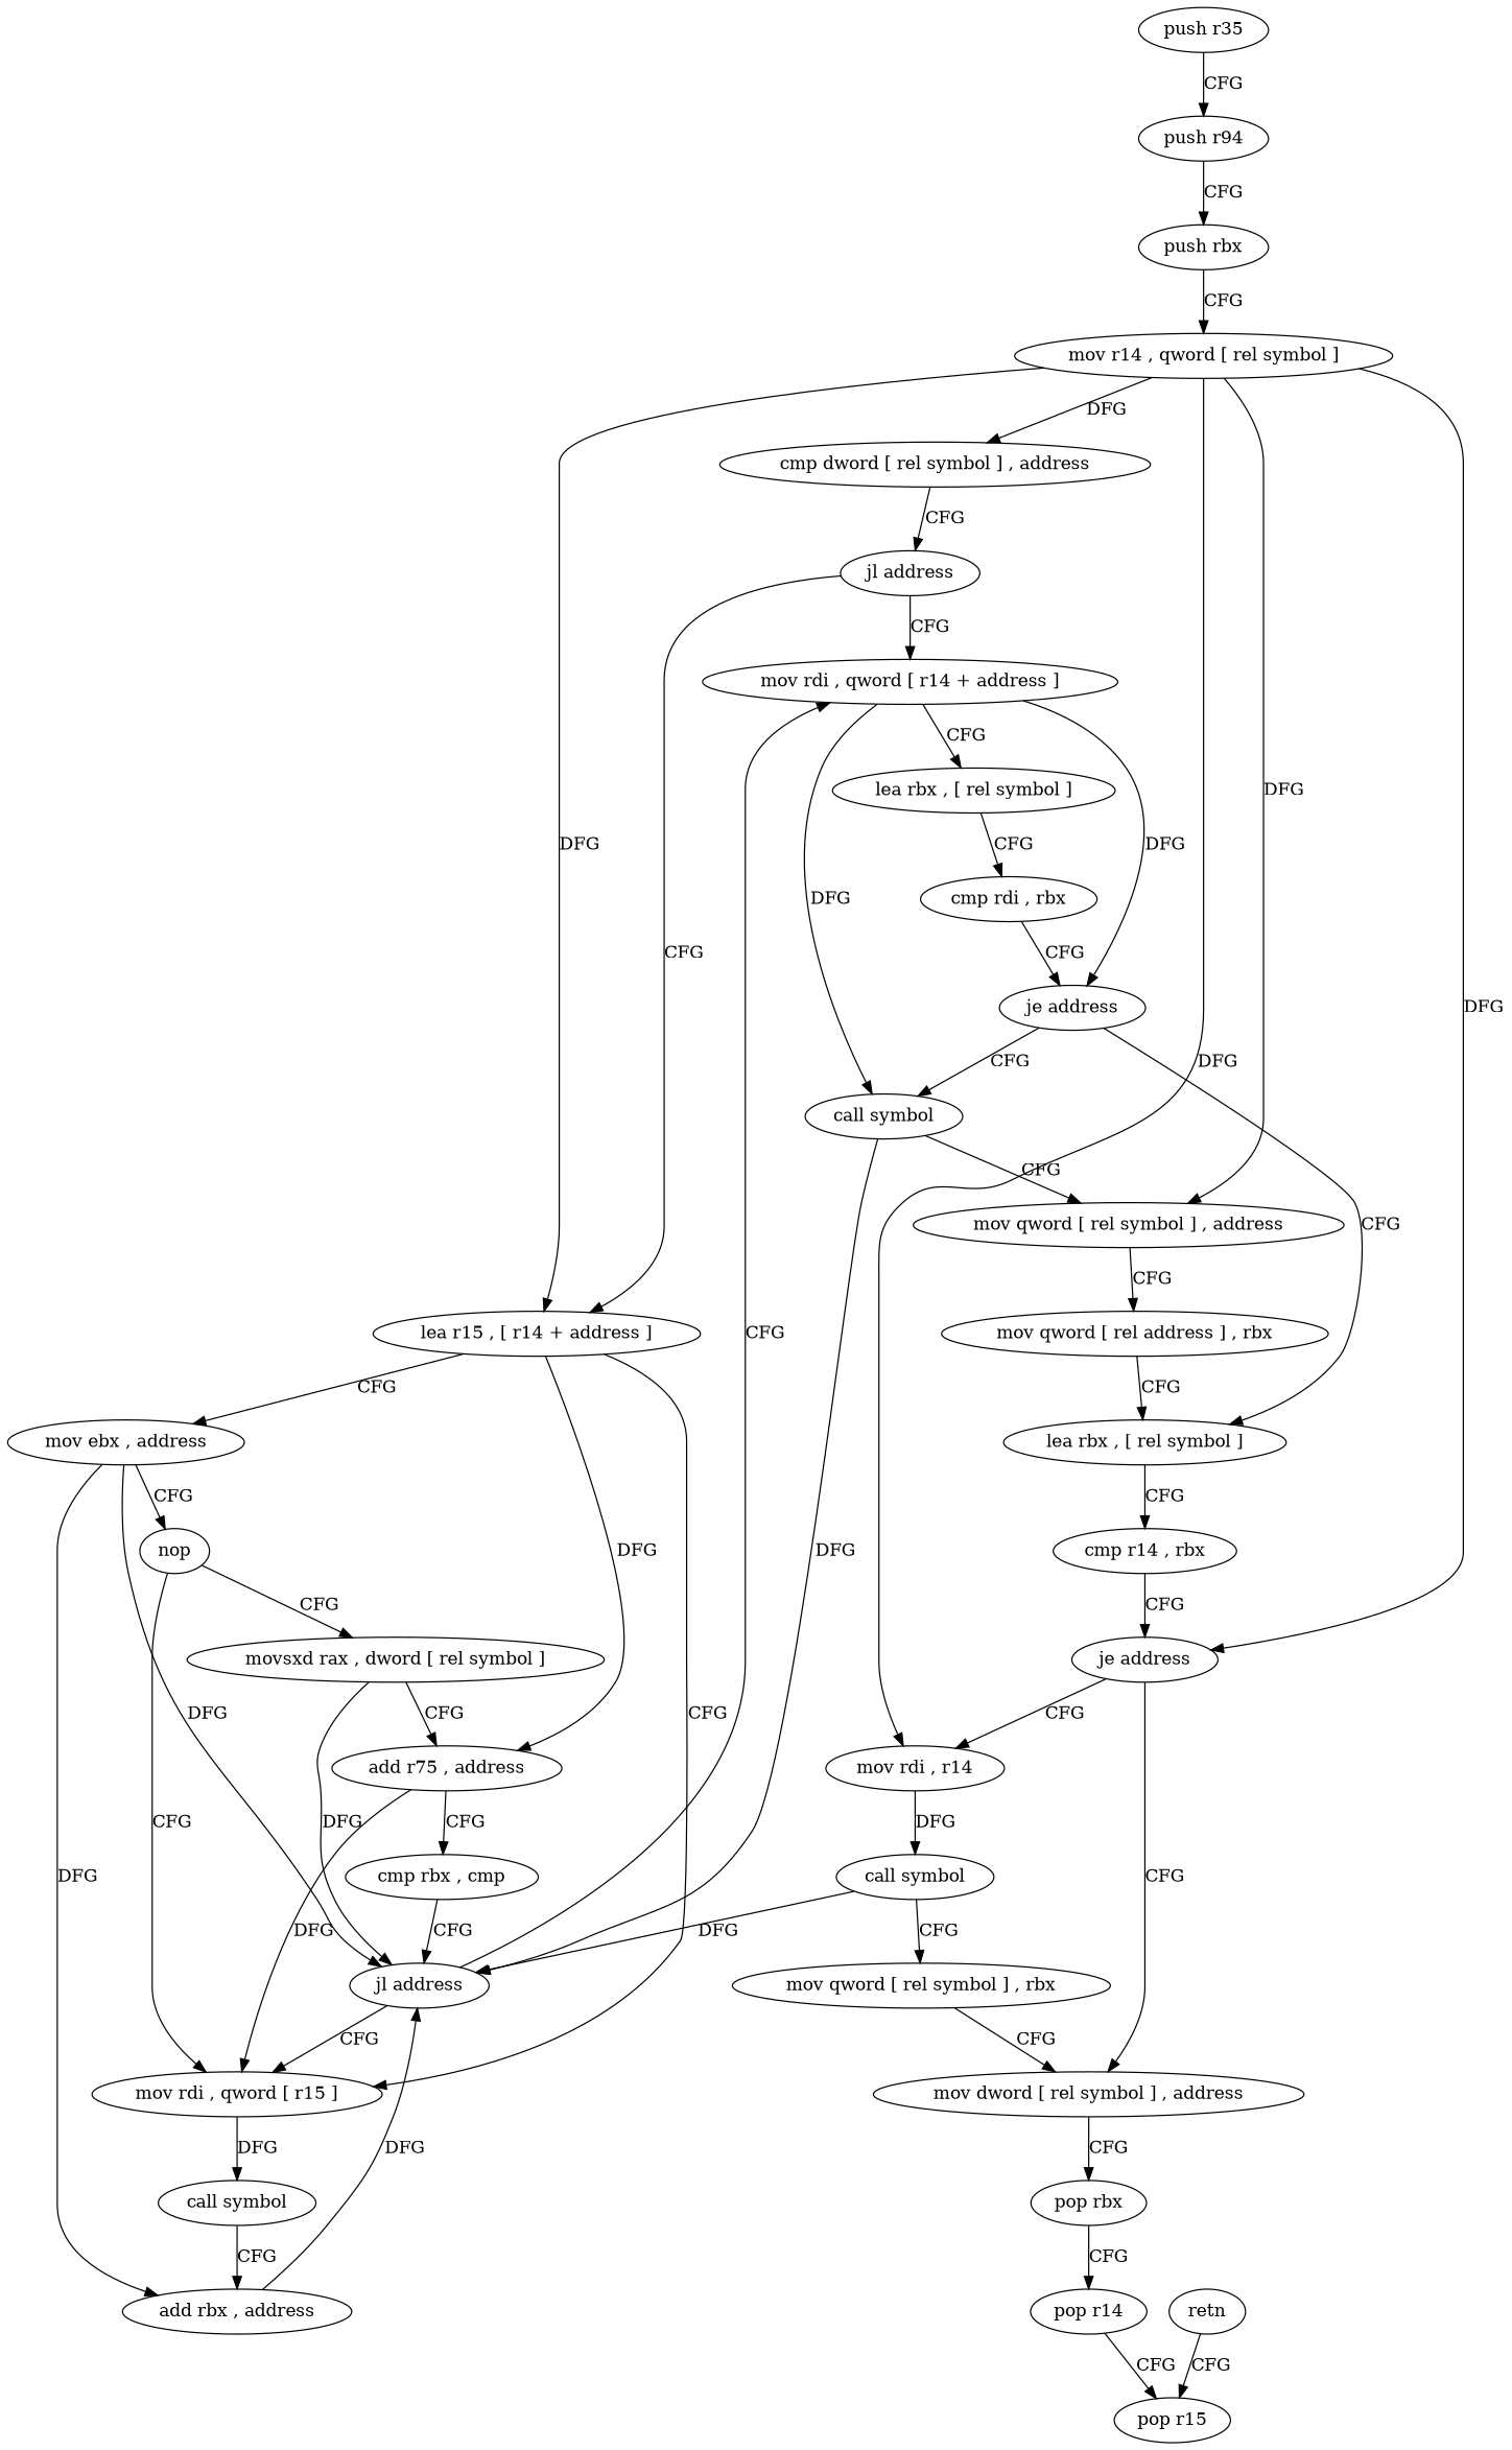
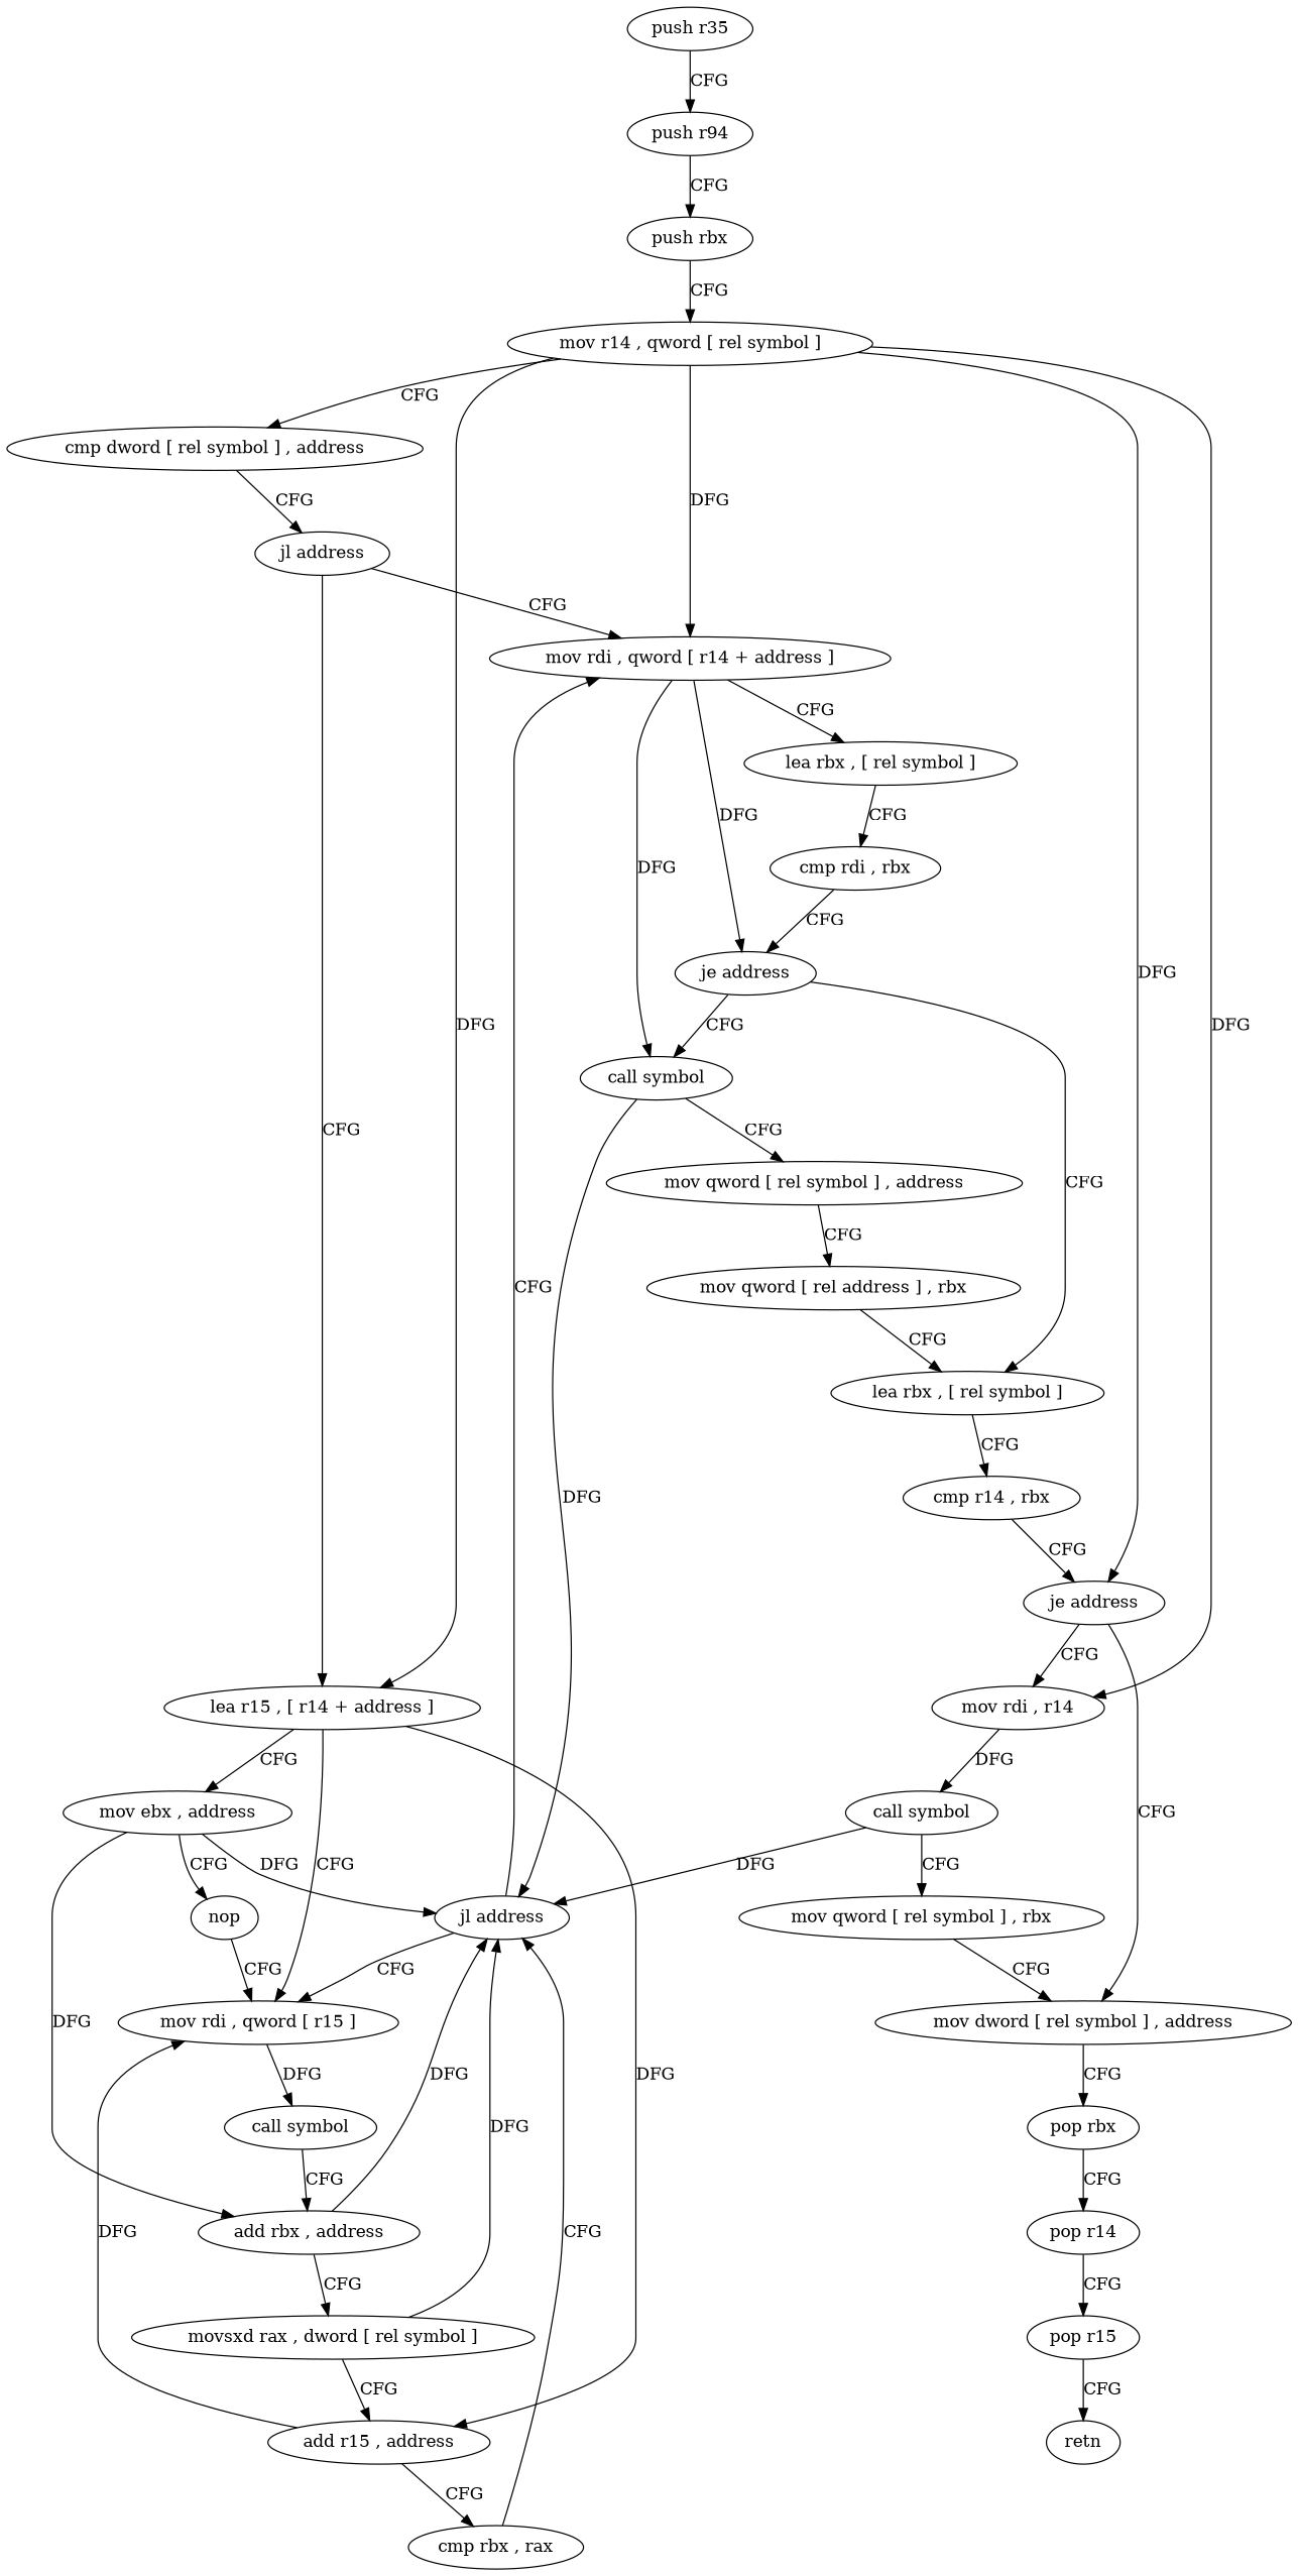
  digraph {
    n1 [label="push r35"]
    n2 [label="push r94"]
    n3 [label="push rbx"]
    n4 [label="mov r14 , qword [ rel symbol ]"]
    n5 [label="cmp dword [ rel symbol ] , address"]
    n6 [label="mov rdi , qword [ r14 + address ]"]
    n7 [label="lea r15 , [ r14 + address ]"]
    n8 [label="je address"]
    n9 [label="mov rdi , r14"]
    n10 [label="jl address"]
    n11 [label="lea rbx , [ rel symbol ]"]
    n12 [label="je address"]
    n13 [label="call symbol"]
    n14 [label="mov ebx , address"]
    n15 [label="mov rdi , qword [ r15 ]"]
-   n16 [label="add r75 , address"]
+   n16 [label="add r15 , address"]
    n17 [label="mov dword [ rel symbol ] , address"]
    n18 [label="call symbol"]
    n19 [label="cmp rdi , rbx"]
    n20 [label="lea rbx , [ rel symbol ]"]
    n21 [label="mov qword [ rel symbol ] , address"]
    n22 [label="jl address"]
    n23 [label=nop]
    n24 [label="add rbx , address"]
    n25 [label="call symbol"]
-   n26 [label="cmp rbx , cmp"]
+   n26 [label="cmp rbx , rax"]
    n27 [label="cmp r14 , rbx"]
    n28 [label="mov qword [ rel address ] , rbx"]
    n29 [label="movsxd rax , dword [ rel symbol ]"]
    n30 [label="pop rbx"]
    n31 [label="pop r14"]
    n32 [label="mov qword [ rel symbol ] , rbx"]
    n33 [label="pop r15"]
    n34 [label=retn]
    n1 -> n2 [label=CFG]
    n2 -> n3 [label=CFG]
    n3 -> n4 [label=CFG]
-   n4 -> n5 [label=DFG]
-   n4 -> n21 [label=DFG]
+   n4 -> n5 [label=CFG]
+   n4 -> n6 [label=DFG]
    n4 -> n7 [label=DFG]
    n4 -> n8 [label=DFG]
    n4 -> n9 [label=DFG]
    n5 -> n10 [label=CFG]
    n6 -> n11 [label=CFG]
    n6 -> n12 [label=DFG]
    n6 -> n13 [label=DFG]
    n7 -> n14 [label=CFG]
    n7 -> n15 [label=CFG]
    n7 -> n16 [label=DFG]
    n8 -> n9 [label=CFG]
    n8 -> n17 [label=CFG]
    n9 -> n18 [label=DFG]
    n10 -> n6 [label=CFG]
    n10 -> n7 [label=CFG]
    n11 -> n19 [label=CFG]
    n12 -> n13 [label=CFG]
    n12 -> n20 [label=CFG]
    n13 -> n21 [label=CFG]
    n13 -> n22 [label=DFG]
    n14 -> n22 [label=DFG]
    n14 -> n23 [label=CFG]
    n14 -> n24 [label=DFG]
    n15 -> n25 [label=DFG]
    n16 -> n15 [label=DFG]
    n16 -> n26 [label=CFG]
    n17 -> n30 [label=CFG]
    n18 -> n22 [label=DFG]
    n18 -> n32 [label=CFG]
    n19 -> n12 [label=CFG]
    n20 -> n27 [label=CFG]
    n21 -> n28 [label=CFG]
    n22 -> n6 [label=CFG]
    n22 -> n15 [label=CFG]
    n23 -> n15 [label=CFG]
    n24 -> n22 [label=DFG]
-   n23 -> n29 [label=CFG]
+   n24 -> n29 [label=CFG]
    n25 -> n24 [label=CFG]
    n26 -> n22 [label=CFG]
    n27 -> n8 [label=CFG]
    n28 -> n20 [label=CFG]
    n29 -> n16 [label=CFG]
    n29 -> n22 [label=DFG]
    n30 -> n31 [label=CFG]
    n31 -> n33 [label=CFG]
    n32 -> n17 [label=CFG]
-   n34 -> n33 [label=CFG]
+   n33 -> n34 [label=CFG]
  }
